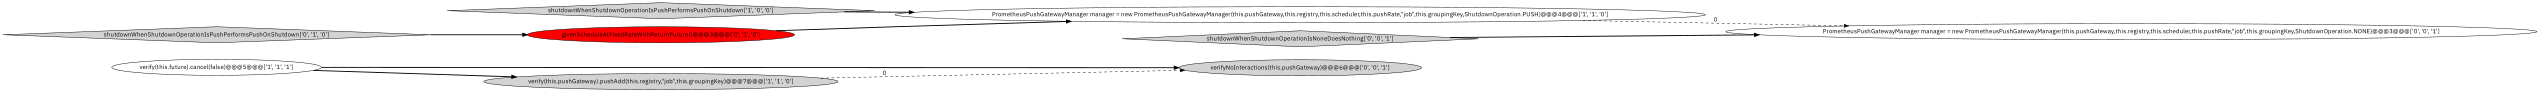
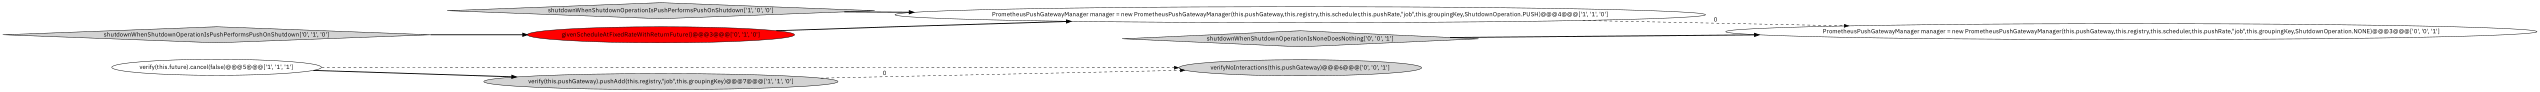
  digraph {
    fontname="IBM Plex Sans"
    rankdir=LR
    node [fillcolor=lightgray fontname="IBM Plex Sans" shape=ellipse style=filled]
    edge [fontname="IBM Plex Sans" style=bold]
    n1 [fillcolor=white label="verify(this.future).cancel(false)@@@5@@@['1', '1', '1']"]
    n2 [label="verifyNoInteractions(this.pushGateway)@@@6@@@['0', '0', '1']"]
    n3 [label="verify(this.pushGateway).pushAdd(this.registry,\"job\",this.groupingKey)@@@7@@@['1', '1', '0']"]
    n4 [label="shutdownWhenShutdownOperationIsPushPerformsPushOnShutdown['1', '0', '0']" shape=diamond]
    n5 [fillcolor=white label="PrometheusPushGatewayManager manager = new PrometheusPushGatewayManager(this.pushGateway,this.registry,this.scheduler,this.pushRate,\"job\",this.groupingKey,ShutdownOperation.PUSH)@@@4@@@['1', '1', '0']"]
    n6 [fillcolor=white label="PrometheusPushGatewayManager manager = new PrometheusPushGatewayManager(this.pushGateway,this.registry,this.scheduler,this.pushRate,\"job\",this.groupingKey,ShutdownOperation.NONE)@@@3@@@['0', '0', '1']"]
    n7 [label="shutdownWhenShutdownOperationIsNoneDoesNothing['0', '0', '1']" shape=diamond]
    n8 [label="shutdownWhenShutdownOperationIsPushPerformsPushOnShutdown['0', '1', '0']" shape=diamond]
    n9 [fillcolor=red label="givenScheduleAtFixedRateWithReturnFuture()@@@3@@@['0', '1', '0']"]
-   n1 -> n2
+   n1 -> n2 [style=dashed]
    n1 -> n3
    n3 -> n2 [label=0 style=dashed]
    n4 -> n5
    n5 -> n6 [label=0 style=dashed]
    n7 -> n6
    n8 -> n9
    n9 -> n5
  }
